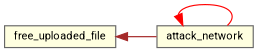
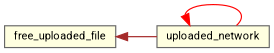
  digraph {
    rankdir=LR
    fontname=Roboto
    node [color=gray40 fillcolor=lightyellow fontname=Roboto fontsize=10 shape=record style=filled]
    edge [dir=back fontname=Roboto fontsize=10 labelfontname=FreeSans labelfontsize=10 style=solid]
    n1 [fontcolor=black height=0.2 label=free_uploaded_file width=0.4]
-   n2 [height=0.2 label=attack_network width=0.4]
+   n2 [height=0.2 label=uploaded_network width=0.4]
    n1 -> n2 [color=brown]
    n2 -> n2 [color=red]
  }
